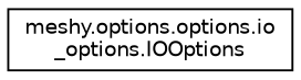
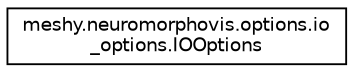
  digraph {
    rankdir=LR
-   n1 [color=black fillcolor=white fontname=Helvetica fontsize=10 height=0.2 label="meshy.options.options.io\l_options.IOOptions" shape=record style=filled width=0.4]
+   n1 [color=black fillcolor=white fontname=Helvetica fontsize=10 height=0.2 label="meshy.neuromorphovis.options.io\l_options.IOOptions" shape=record style=filled width=0.4]
  }
